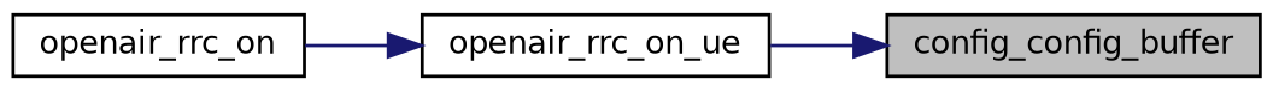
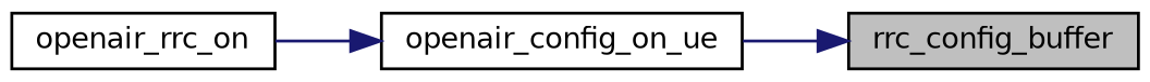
  digraph {
    rankdir=RL
    node [color=black fillcolor=white fontname=Helvetica fontsize=10 shape=record style=filled]
    edge [color=midnightblue dir=back fontname=Helvetica fontsize=10 labelfontname=Helvetica labelfontsize=10 style=solid]
-   n1 [fillcolor=grey75 fontcolor=black height=0.2 label=config_config_buffer width=0.4]
-   n2 [height=0.2 label=openair_rrc_on_ue width=0.4]
+   n1 [fillcolor=grey75 fontcolor=black height=0.2 label=rrc_config_buffer width=0.4]
+   n2 [height=0.2 label=openair_config_on_ue width=0.4]
    n3 [height=0.2 label=openair_rrc_on width=0.4]
    n1 -> n2
    n2 -> n3
  }
